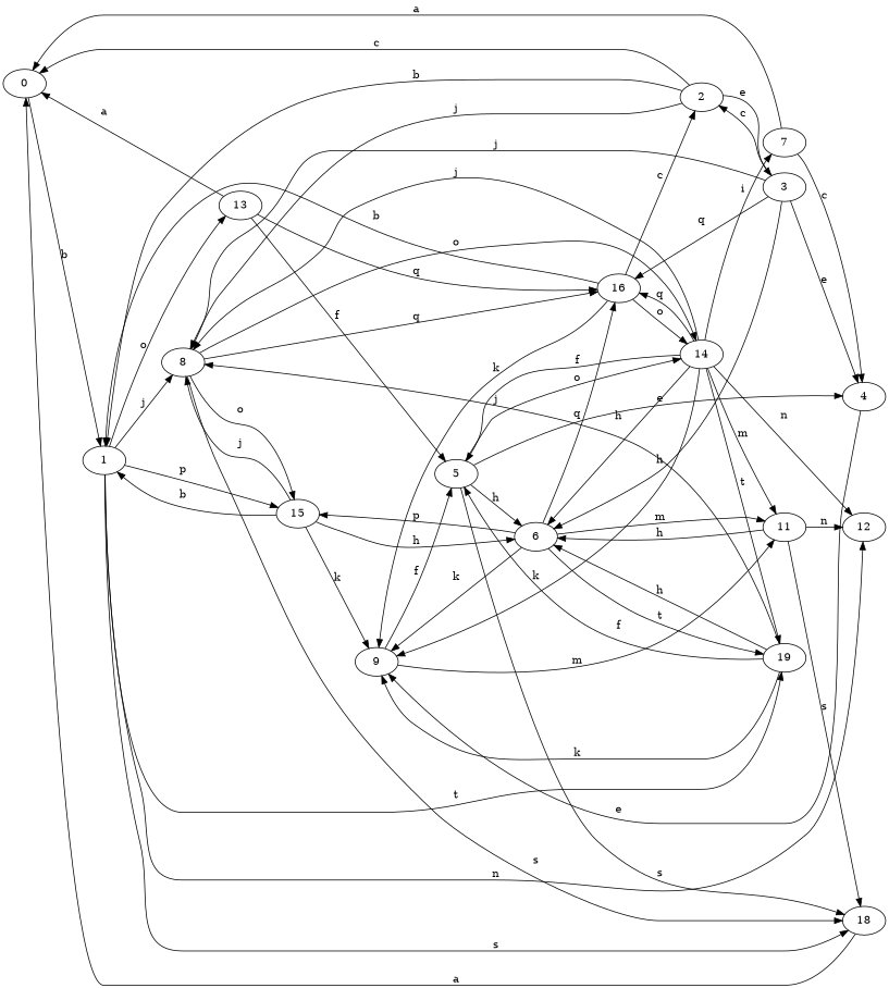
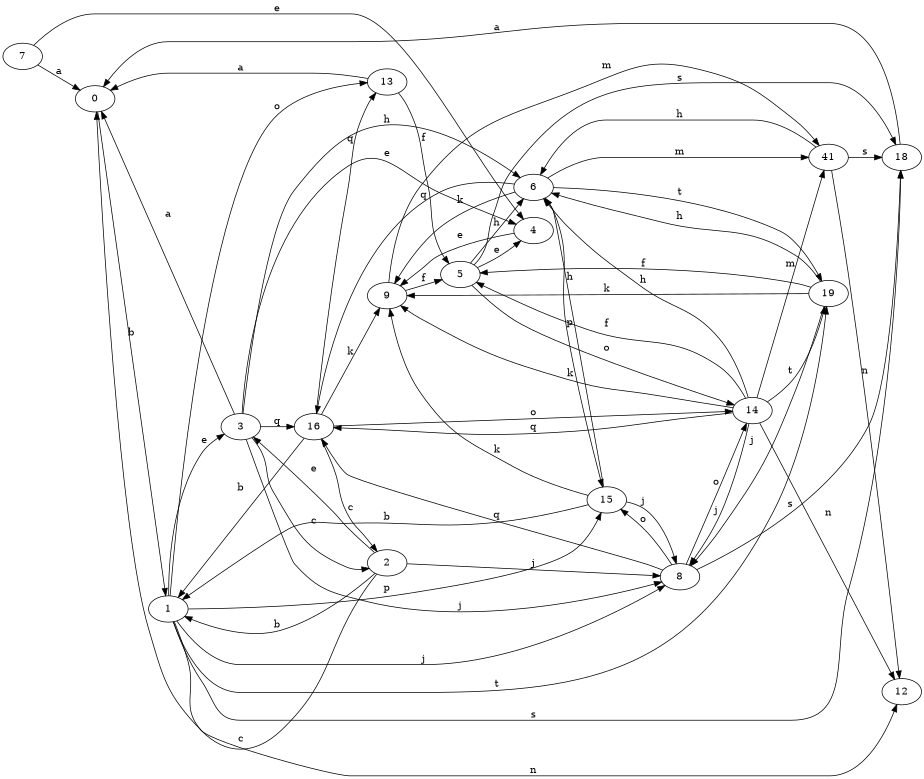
  strict digraph {
    rankdir=LR
    0
    1
    3
    8
    12
    13
    15
    18
    19
    2
    4
    6
    16
    14
    5
    9
-   11
+   11 [label=41]
    7
    0 -> 1 [label=b]
+   1 -> 3 [label=e]
    1 -> 8 [label=j]
    1 -> 12 [label=n]
    1 -> 13 [label=o]
    1 -> 15 [label=p]
    1 -> 18 [label=s]
    1 -> 19 [label=t]
+   3 -> 0 [label=a]
    3 -> 8 [label=j]
    3 -> 2 [label=c]
    3 -> 4 [label=e]
    3 -> 6 [label=h]
    3 -> 16 [label=q]
    8 -> 15 [label=o]
    8 -> 18 [label=s]
    8 -> 16 [label=q]
    8 -> 14 [label=o]
    13 -> 0 [label=a]
-   13 -> 16 [label=q]
+   16 -> 13 [label=q]
    13 -> 5 [label=f]
    15 -> 1 [label=b]
    15 -> 8 [label=j]
    15 -> 6 [label=h]
    15 -> 9 [label=k]
    18 -> 0 [label=a]
    19 -> 8 [label=j]
    19 -> 6 [label=h]
    19 -> 5 [label=f]
    19 -> 9 [label=k]
    2 -> 0 [label=c]
    2 -> 1 [label=b]
    2 -> 3 [label=e]
    2 -> 8 [label=j]
    4 -> 9 [label=e]
    6 -> 15 [label=p]
    6 -> 19 [label=t]
    6 -> 16 [label=q]
    6 -> 9 [label=k]
    6 -> 11 [label=m]
    16 -> 1 [label=b]
    16 -> 2 [label=c]
    16 -> 14 [label=o]
    16 -> 9 [label=k]
    14 -> 8 [label=j]
    14 -> 12 [label=n]
    14 -> 19 [label=t]
    14 -> 6 [label=h]
    14 -> 16 [label=q]
    14 -> 5 [label=f]
    14 -> 9 [label=k]
    14 -> 11 [label=m]
-   14 -> 7 [label=i]
    5 -> 18 [label=s]
    5 -> 4 [label=e]
    5 -> 6 [label=h]
    5 -> 14 [label=o]
    9 -> 5 [label=f]
    9 -> 11 [label=m]
    11 -> 12 [label=n]
    11 -> 18 [label=s]
    11 -> 6 [label=h]
    7 -> 0 [label=a]
-   7 -> 4 [label=c]
+   7 -> 4 [label=e]
  }
